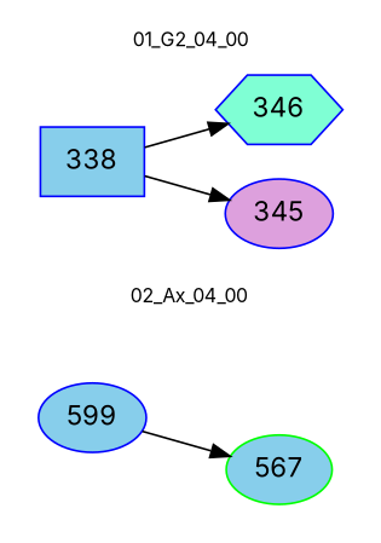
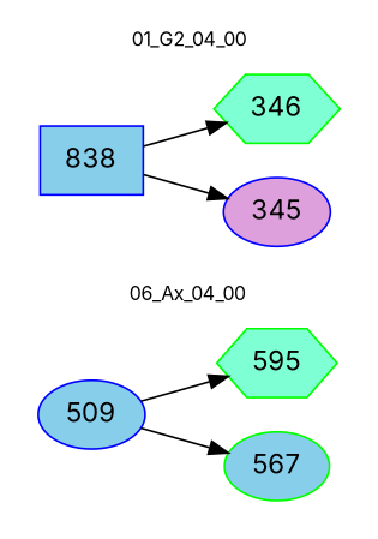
  digraph {
    fontname=Inter
    rankdir=LR
    node [color=blue fillcolor=skyblue fontname=Inter shape=ellipse style=filled]
    edge [color=black fontname=Inter]
-   n1 [label=599]
+   n1 [label=509]
    n2 [color=green label=567]
-   n4 [label=338 shape=box]
+   n3 [color=green fillcolor=aquamarine label=595 shape=hexagon]
+   n4 [label=838 shape=box]
    n5 [fillcolor=plum label=345]
-   n6 [fillcolor=aquamarine label=346 shape=hexagon]
+   n6 [color=green fillcolor=aquamarine label=346 shape=hexagon]
    subgraph cluster_1 {
      color=white
      fontsize=10
-     label="02_Ax_04_00"
+     label="06_Ax_04_00"
      n1
      n2
+     n3
    }
    subgraph cluster_2 {
      color=white
      fontsize=10
      label="01_G2_04_00"
      n4
      n5
      n6
    }
    n1 -> n2
+   n1 -> n3
    n4 -> n5
    n4 -> n6
  }
